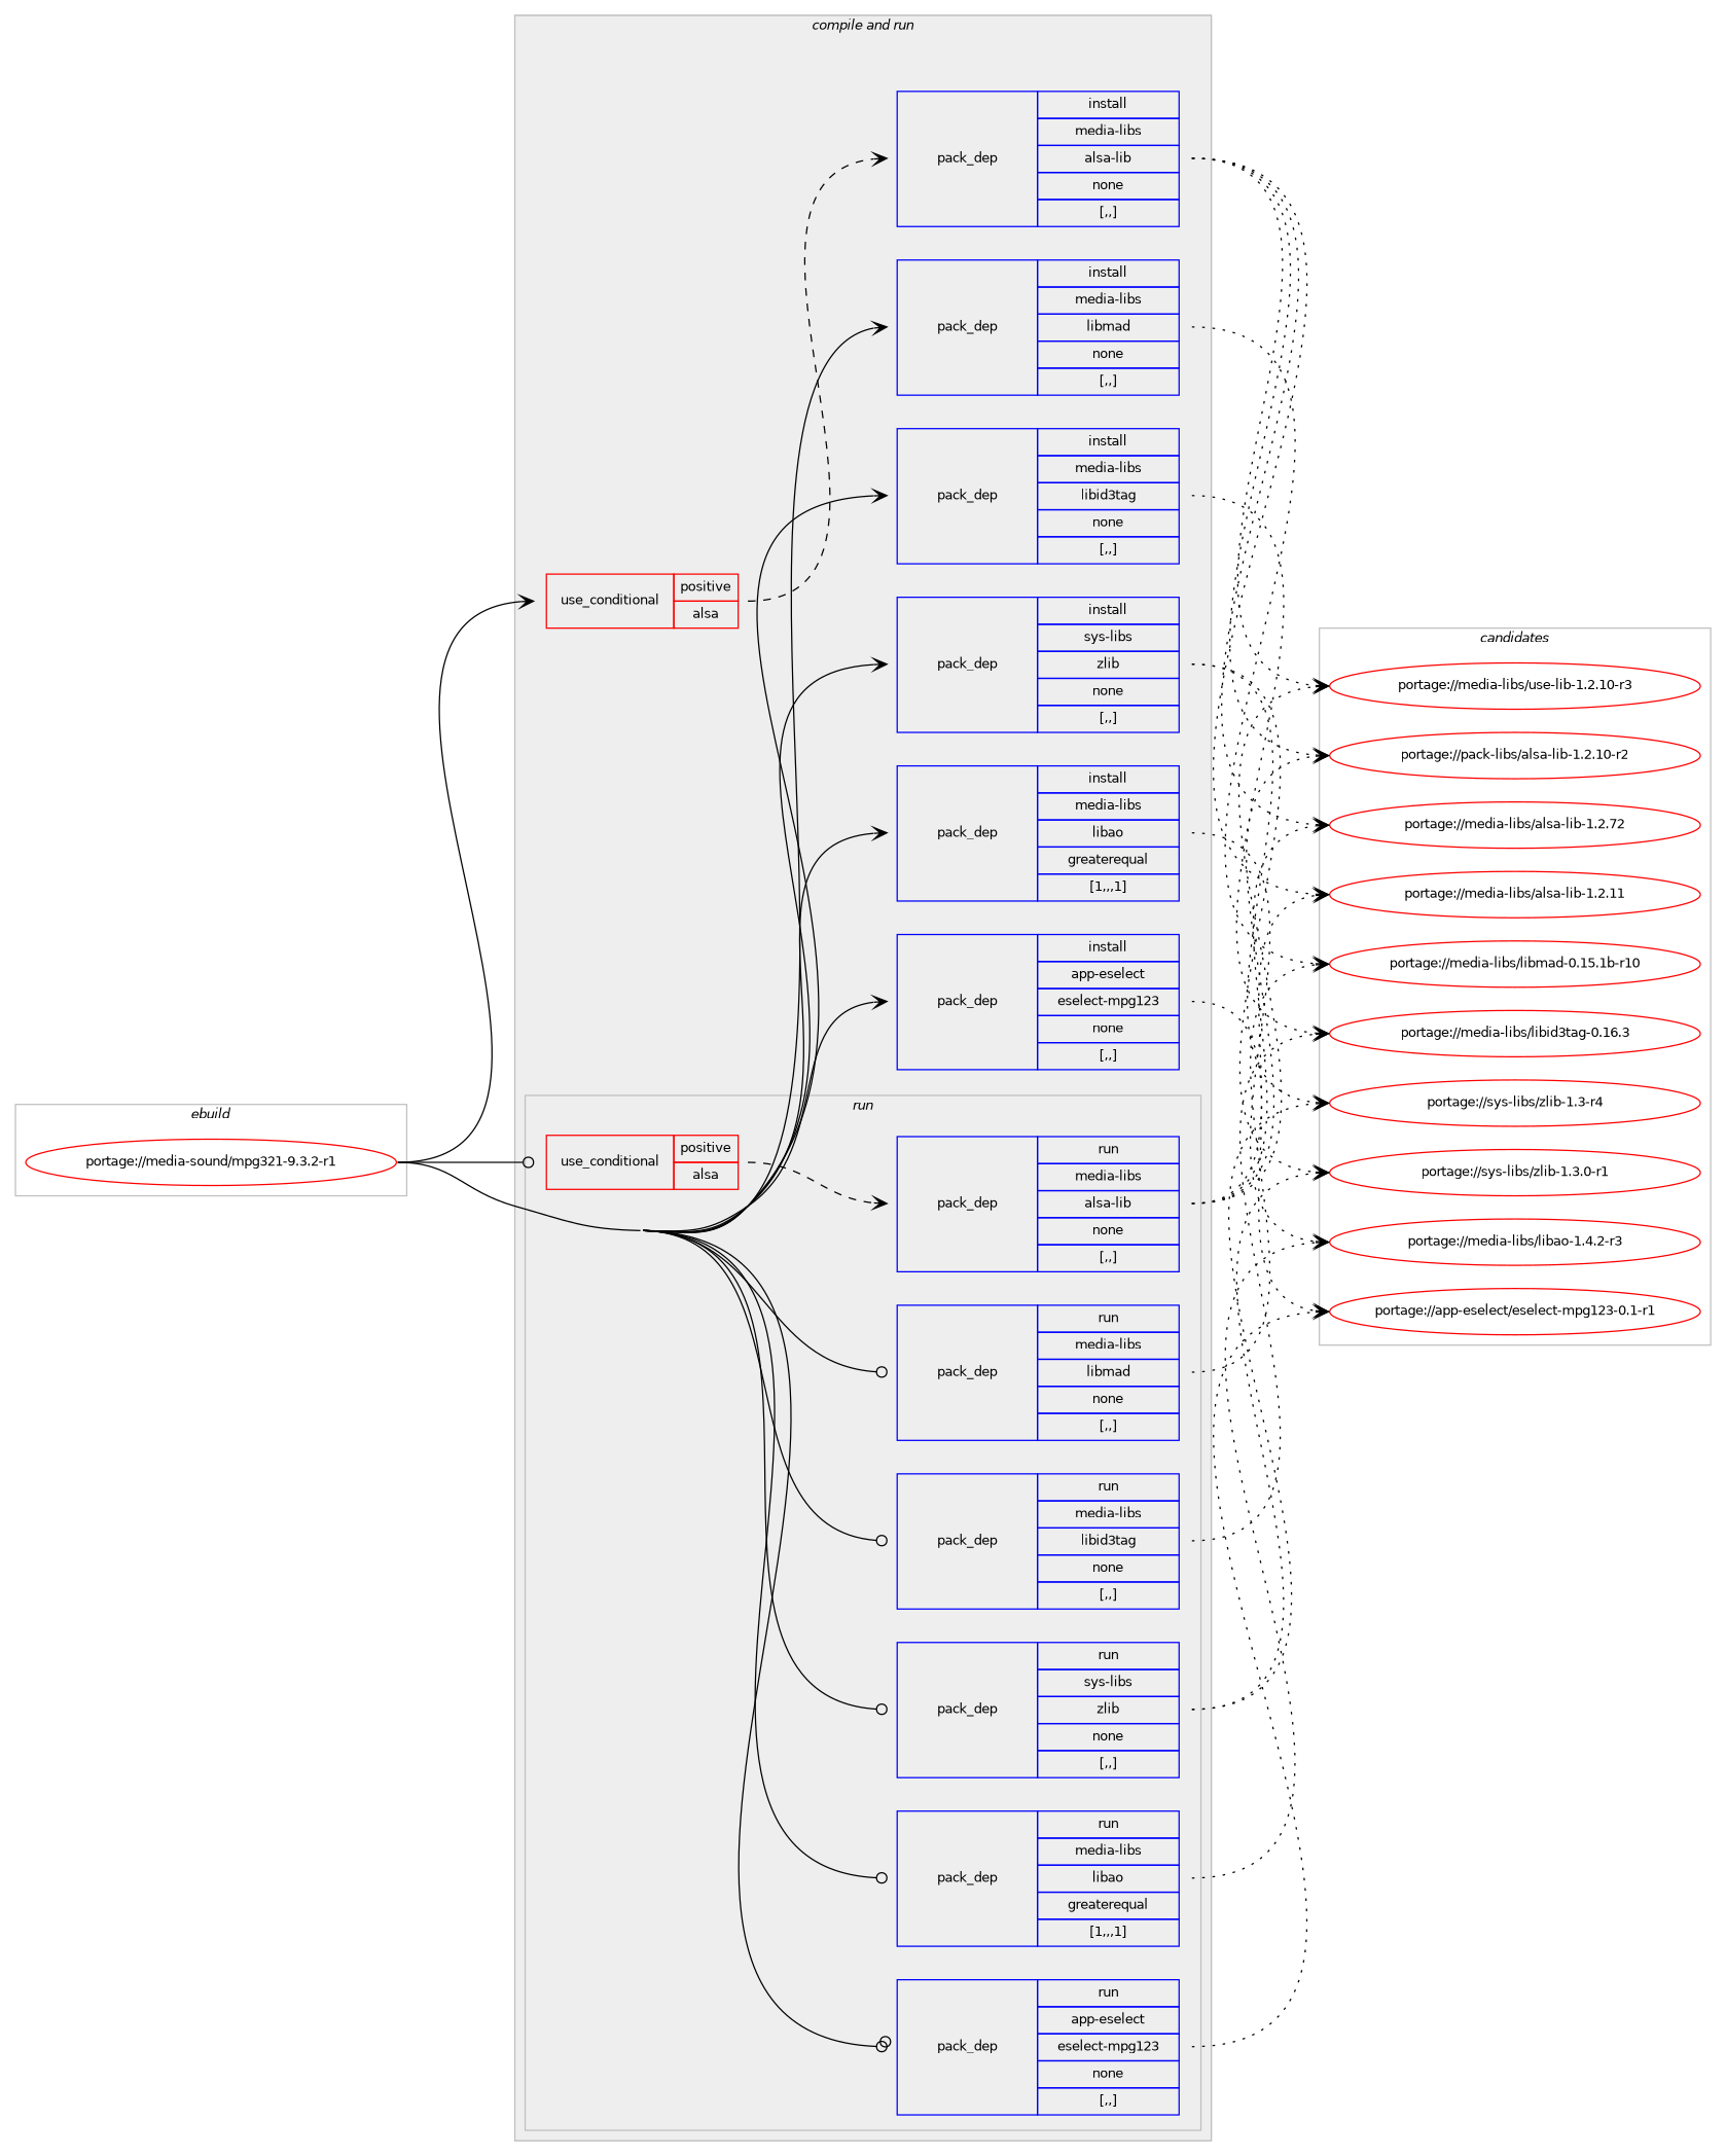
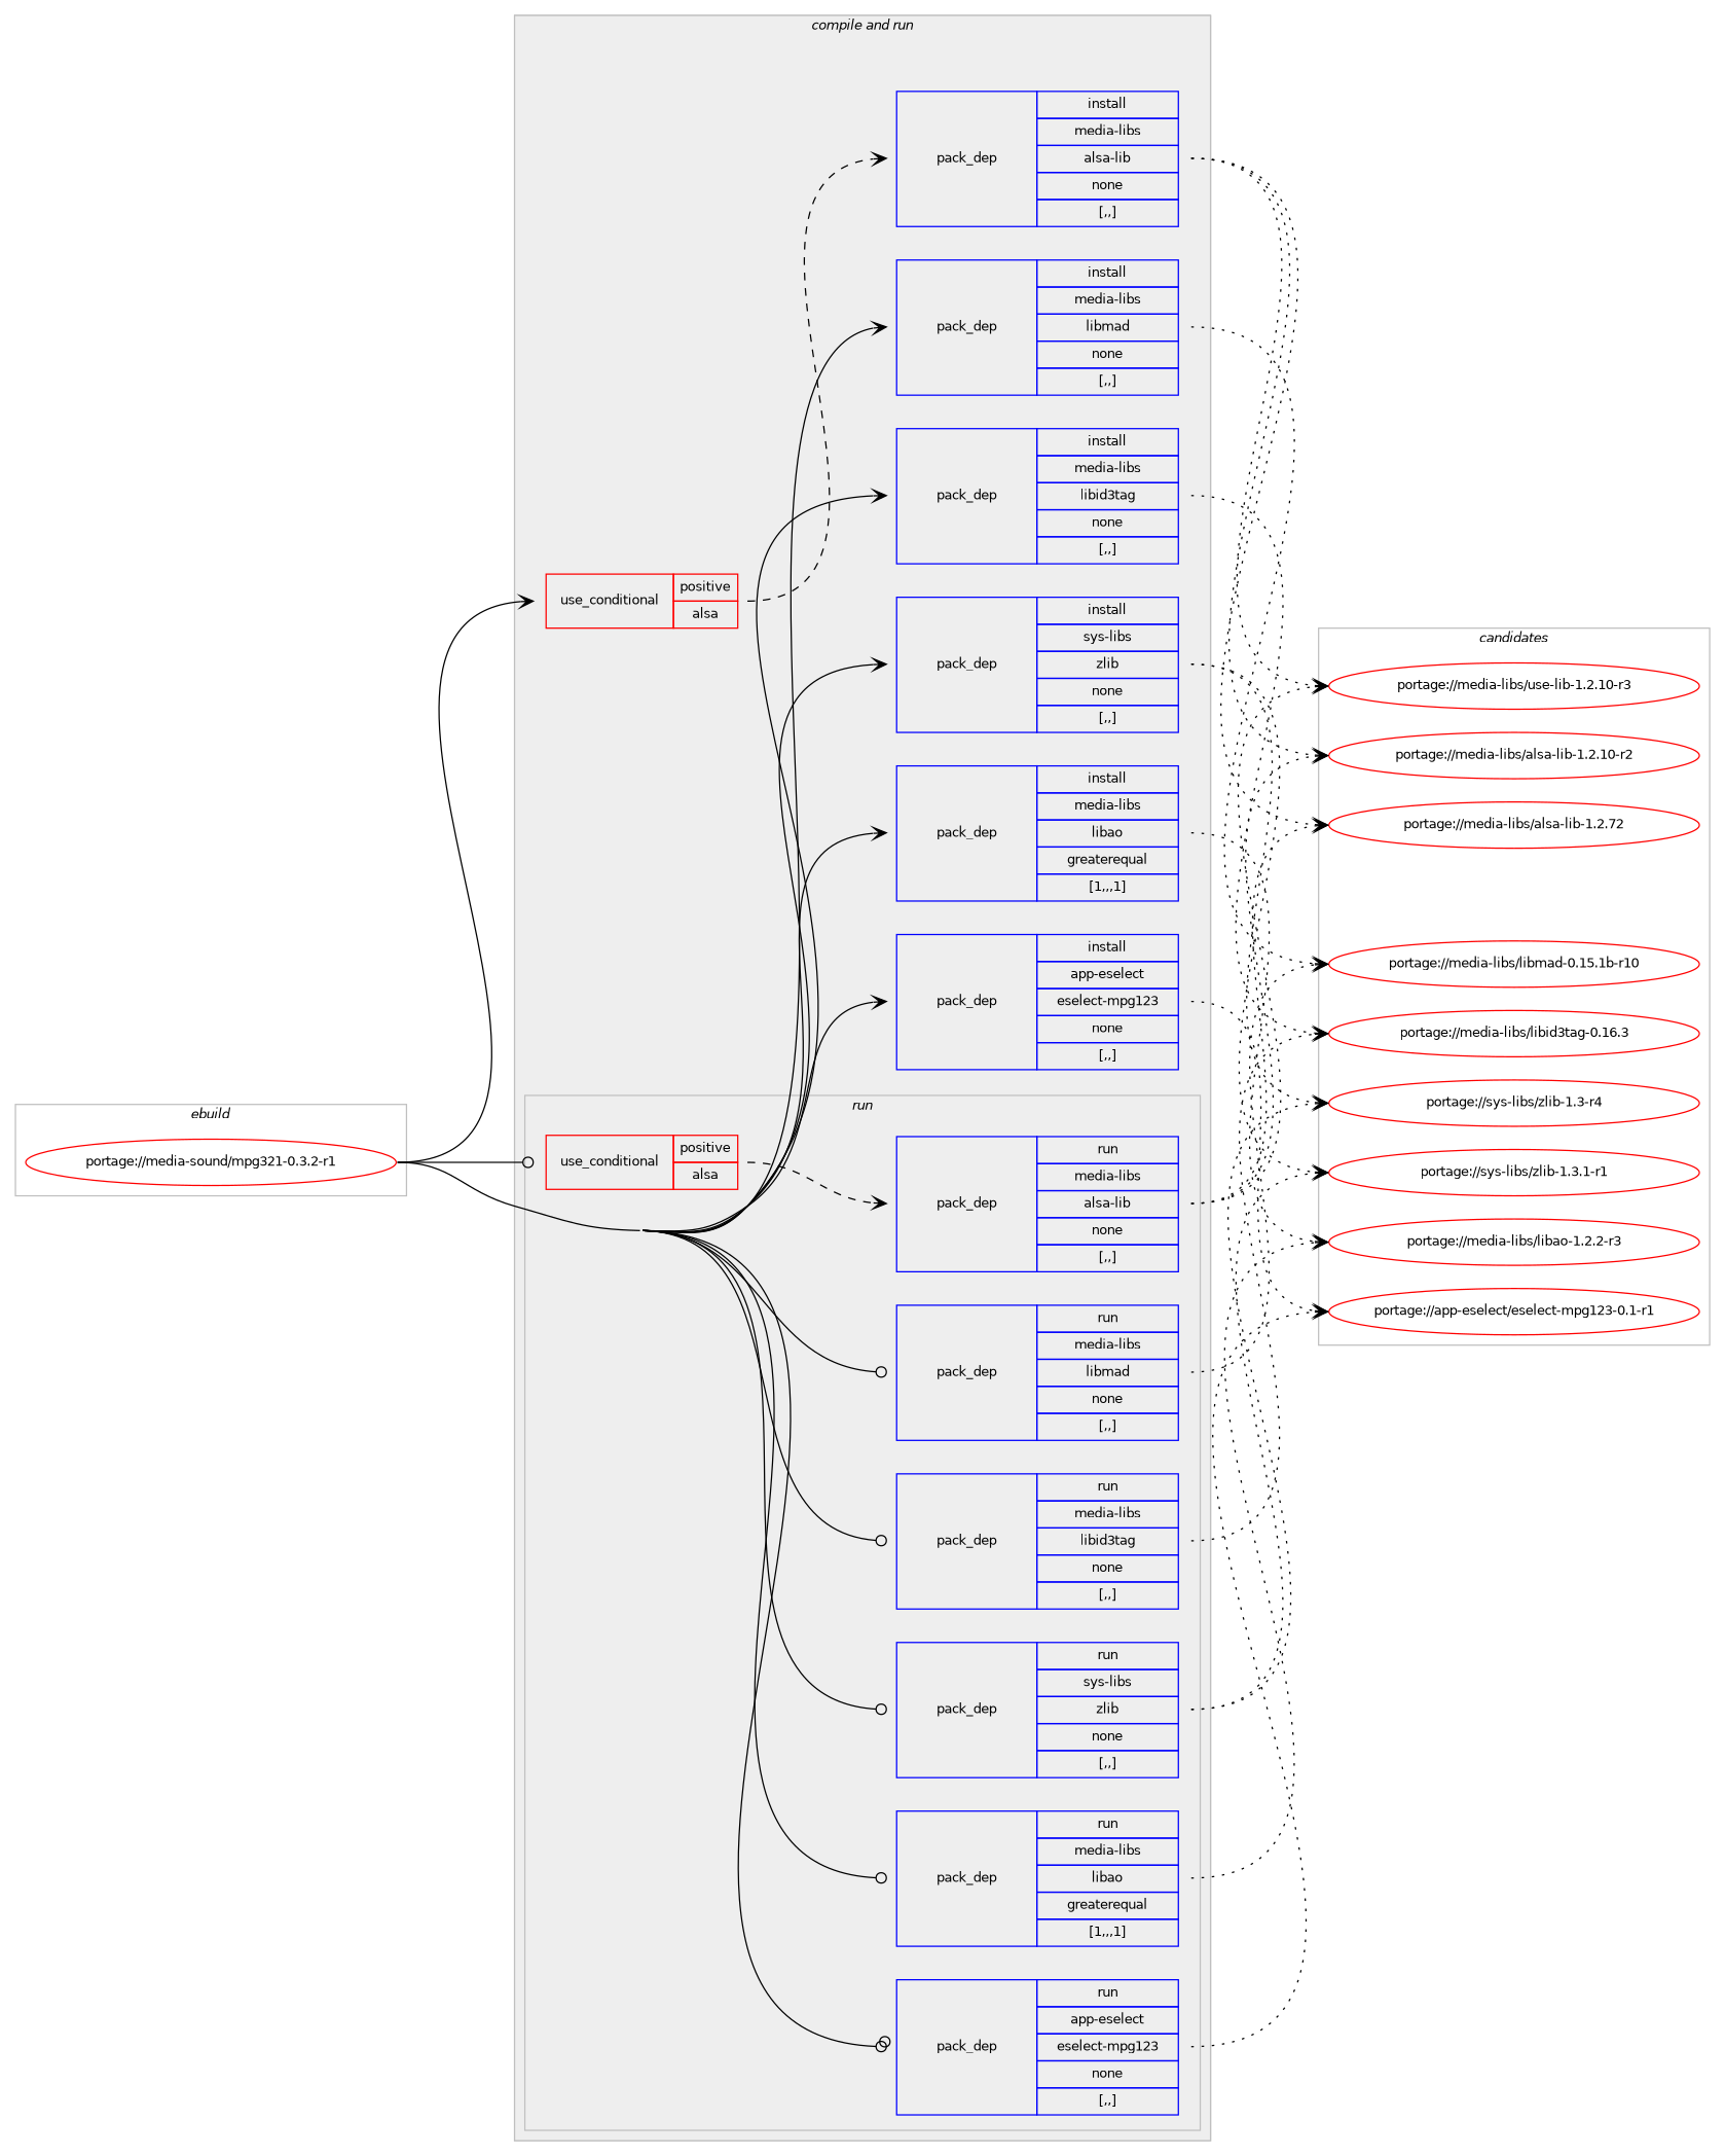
  digraph {
    compound=true
    concentrate=true
    fontname=Helvetica
    fontsize=10
    newrank=true
    rankdir=LR
    ranksep=1.5
    node [color=red fontname=Helvetica fontsize=10 shape=none]
    edge [arrowhead=vee headport=w style=dotted tailport=e weight=100]
-   n1 [label="portage://media-sound/mpg321-9.3.2-r1" width=4 shape=""]
+   n1 [label="portage://media-sound/mpg321-0.3.2-r1" width=4 shape=""]
    n2 [color=blue label=<<TABLE BORDER="0" CELLBORDER="1" CELLSPACING="0" CELLPADDING="4" WIDTH="220"><TR><TD ROWSPAN="6" CELLPADDING="30">pack_dep</TD></TR><TR><TD WIDTH="110">install</TD></TR><TR><TD>media-libs</TD></TR><TR><TD>alsa-lib</TD></TR><TR><TD>none</TD></TR><TR><TD>[,,]</TD></TR></TABLE>>]
    n3 [label=<<TABLE BORDER="0" CELLBORDER="1" CELLSPACING="0" CELLPADDING="4"><TR><TD ROWSPAN="3" CELLPADDING="10">use_conditional</TD></TR><TR><TD>positive</TD></TR><TR><TD>alsa</TD></TR></TABLE>>]
    n4 [color=blue label=<<TABLE BORDER="0" CELLBORDER="1" CELLSPACING="0" CELLPADDING="4" WIDTH="220"><TR><TD ROWSPAN="6" CELLPADDING="30">pack_dep</TD></TR><TR><TD WIDTH="110">install</TD></TR><TR><TD>app-eselect</TD></TR><TR><TD>eselect-mpg123</TD></TR><TR><TD>none</TD></TR><TR><TD>[,,]</TD></TR></TABLE>>]
    n5 [color=blue label=<<TABLE BORDER="0" CELLBORDER="1" CELLSPACING="0" CELLPADDING="4" WIDTH="220"><TR><TD ROWSPAN="6" CELLPADDING="30">pack_dep</TD></TR><TR><TD WIDTH="110">install</TD></TR><TR><TD>media-libs</TD></TR><TR><TD>libao</TD></TR><TR><TD>greaterequal</TD></TR><TR><TD>[1,,,1]</TD></TR></TABLE>>]
    n6 [color=blue label=<<TABLE BORDER="0" CELLBORDER="1" CELLSPACING="0" CELLPADDING="4" WIDTH="220"><TR><TD ROWSPAN="6" CELLPADDING="30">pack_dep</TD></TR><TR><TD WIDTH="110">install</TD></TR><TR><TD>media-libs</TD></TR><TR><TD>libid3tag</TD></TR><TR><TD>none</TD></TR><TR><TD>[,,]</TD></TR></TABLE>>]
    n7 [color=blue label=<<TABLE BORDER="0" CELLBORDER="1" CELLSPACING="0" CELLPADDING="4" WIDTH="220"><TR><TD ROWSPAN="6" CELLPADDING="30">pack_dep</TD></TR><TR><TD WIDTH="110">install</TD></TR><TR><TD>media-libs</TD></TR><TR><TD>libmad</TD></TR><TR><TD>none</TD></TR><TR><TD>[,,]</TD></TR></TABLE>>]
    n8 [color=blue label=<<TABLE BORDER="0" CELLBORDER="1" CELLSPACING="0" CELLPADDING="4" WIDTH="220"><TR><TD ROWSPAN="6" CELLPADDING="30">pack_dep</TD></TR><TR><TD WIDTH="110">install</TD></TR><TR><TD>sys-libs</TD></TR><TR><TD>zlib</TD></TR><TR><TD>none</TD></TR><TR><TD>[,,]</TD></TR></TABLE>>]
    n9 [color=blue label=<<TABLE BORDER="0" CELLBORDER="1" CELLSPACING="0" CELLPADDING="4" WIDTH="220"><TR><TD ROWSPAN="6" CELLPADDING="30">pack_dep</TD></TR><TR><TD WIDTH="110">run</TD></TR><TR><TD>media-libs</TD></TR><TR><TD>libao</TD></TR><TR><TD>greaterequal</TD></TR><TR><TD>[1,,,1]</TD></TR></TABLE>>]
    n10 [color=blue label=<<TABLE BORDER="0" CELLBORDER="1" CELLSPACING="0" CELLPADDING="4" WIDTH="220"><TR><TD ROWSPAN="6" CELLPADDING="30">pack_dep</TD></TR><TR><TD WIDTH="110">run</TD></TR><TR><TD>media-libs</TD></TR><TR><TD>alsa-lib</TD></TR><TR><TD>none</TD></TR><TR><TD>[,,]</TD></TR></TABLE>>]
    n11 [label=<<TABLE BORDER="0" CELLBORDER="1" CELLSPACING="0" CELLPADDING="4"><TR><TD ROWSPAN="3" CELLPADDING="10">use_conditional</TD></TR><TR><TD>positive</TD></TR><TR><TD>alsa</TD></TR></TABLE>>]
    n12 [color=blue label=<<TABLE BORDER="0" CELLBORDER="1" CELLSPACING="0" CELLPADDING="4" WIDTH="220"><TR><TD ROWSPAN="6" CELLPADDING="30">pack_dep</TD></TR><TR><TD WIDTH="110">run</TD></TR><TR><TD>app-eselect</TD></TR><TR><TD>eselect-mpg123</TD></TR><TR><TD>none</TD></TR><TR><TD>[,,]</TD></TR></TABLE>>]
    n13 [color=blue label=<<TABLE BORDER="0" CELLBORDER="1" CELLSPACING="0" CELLPADDING="4" WIDTH="220"><TR><TD ROWSPAN="6" CELLPADDING="30">pack_dep</TD></TR><TR><TD WIDTH="110">run</TD></TR><TR><TD>media-libs</TD></TR><TR><TD>libid3tag</TD></TR><TR><TD>none</TD></TR><TR><TD>[,,]</TD></TR></TABLE>>]
    n14 [color=blue label=<<TABLE BORDER="0" CELLBORDER="1" CELLSPACING="0" CELLPADDING="4" WIDTH="220"><TR><TD ROWSPAN="6" CELLPADDING="30">pack_dep</TD></TR><TR><TD WIDTH="110">run</TD></TR><TR><TD>media-libs</TD></TR><TR><TD>libmad</TD></TR><TR><TD>none</TD></TR><TR><TD>[,,]</TD></TR></TABLE>>]
    n15 [color=blue label=<<TABLE BORDER="0" CELLBORDER="1" CELLSPACING="0" CELLPADDING="4" WIDTH="220"><TR><TD ROWSPAN="6" CELLPADDING="30">pack_dep</TD></TR><TR><TD WIDTH="110">run</TD></TR><TR><TD>sys-libs</TD></TR><TR><TD>zlib</TD></TR><TR><TD>none</TD></TR><TR><TD>[,,]</TD></TR></TABLE>>]
    n16 [label="portage://media-libs/alsa-lib-1.2.72" width=4 shape=""]
-   n17 [label="portage://media-libs/alsa-lib-1.2.11" width=4 shape=""]
    n18 [label="portage://media-libs/use-lib-1.2.10-r3" width=4 shape=""]
-   n19 [label="portage://pack-libs/alsa-lib-1.2.10-r2" width=4 shape=""]
+   n19 [label="portage://media-libs/alsa-lib-1.2.10-r2" width=4 shape=""]
    n20 [label="portage://app-eselect/eselect-mpg123-0.1-r1" width=4 shape=""]
-   n21 [label="portage://media-libs/libao-1.4.2-r3" width=4 shape=""]
+   n21 [label="portage://media-libs/libao-1.2.2-r3" width=4 shape=""]
    n22 [label="portage://media-libs/libid3tag-0.16.3" width=4 shape=""]
    n23 [label="portage://media-libs/libmad-0.15.1b-r10" width=4 shape=""]
-   n24 [label="portage://sys-libs/zlib-1.3.0-r1" width=4 shape=""]
+   n24 [label="portage://sys-libs/zlib-1.3.1-r1" width=4 shape=""]
    n25 [label="portage://sys-libs/zlib-1.3-r4" width=4 shape=""]
    subgraph cluster_1 {
      color=gray
      label=<<i>ebuild</i>>
      n1
    }
    subgraph cluster_2 {
      color=gray
      label=<<i>dependencies</i>>
      subgraph cluster_3 {
        color=gray
        fillcolor="#eeeeee"
        label=<<i>compile</i>>
        style=filled
        subgraph sub_4 {
          color=gray
          fillcolor="#eeeeee"
          label=<<i>compile</i>>
          style=filled
          n3
          subgraph sub_5 {
            color=gray
            fillcolor="#eeeeee"
            label=<<i>compile</i>>
            style=filled
            n2
          }
        }
        subgraph sub_6 {
          color=gray
          fillcolor="#eeeeee"
          label=<<i>compile</i>>
          style=filled
          n4
        }
        subgraph sub_7 {
          color=gray
          fillcolor="#eeeeee"
          label=<<i>compile</i>>
          style=filled
          n5
        }
        subgraph sub_8 {
          color=gray
          fillcolor="#eeeeee"
          label=<<i>compile</i>>
          style=filled
          n6
        }
        subgraph sub_9 {
          color=gray
          fillcolor="#eeeeee"
          label=<<i>compile</i>>
          style=filled
          n7
        }
        subgraph sub_10 {
          color=gray
          fillcolor="#eeeeee"
          label=<<i>compile</i>>
          style=filled
          n8
        }
      }
      subgraph cluster_11 {
        color=gray
        fillcolor="#eeeeee"
        label=<<i>compile and run</i>>
        style=filled
      }
      subgraph cluster_12 {
        color=gray
        fillcolor="#eeeeee"
        label=<<i>run</i>>
        style=filled
        subgraph sub_13 {
          color=gray
          fillcolor="#eeeeee"
          label=<<i>run</i>>
          style=filled
          n9
        }
        subgraph sub_14 {
          color=gray
          fillcolor="#eeeeee"
          label=<<i>run</i>>
          style=filled
          n11
          subgraph sub_15 {
            color=gray
            fillcolor="#eeeeee"
            label=<<i>run</i>>
            style=filled
            n10
          }
        }
        subgraph sub_16 {
          color=gray
          fillcolor="#eeeeee"
          label=<<i>run</i>>
          style=filled
          n12
        }
        subgraph sub_17 {
          color=gray
          fillcolor="#eeeeee"
          label=<<i>run</i>>
          style=filled
          n13
        }
        subgraph sub_18 {
          color=gray
          fillcolor="#eeeeee"
          label=<<i>run</i>>
          style=filled
          n14
        }
        subgraph sub_19 {
          color=gray
          fillcolor="#eeeeee"
          label=<<i>run</i>>
          style=filled
          n15
        }
      }
    }
    subgraph cluster_20 {
      color=gray
      label=<<i>candidates</i>>
      rank=same
      subgraph sub_21 {
        color=black
        label=<<i>candidates</i>>
        nodesep=1
        rank=same
        n16
-       n17
        n18
        n19
      }
      subgraph sub_22 {
        color=black
        label=<<i>candidates</i>>
        nodesep=1
        rank=same
        n20
      }
      subgraph sub_23 {
        color=black
        label=<<i>candidates</i>>
        nodesep=1
        rank=same
        n21
      }
      subgraph sub_24 {
        color=black
        label=<<i>candidates</i>>
        nodesep=1
        rank=same
        n22
      }
      subgraph sub_25 {
        color=black
        label=<<i>candidates</i>>
        nodesep=1
        rank=same
        n23
      }
      subgraph sub_26 {
        color=black
        label=<<i>candidates</i>>
        nodesep=1
        rank=same
        n24
        n25
      }
      subgraph sub_27 {
        color=black
        label=<<i>candidates</i>>
        nodesep=1
        rank=same
        n16
-       n17
        n18
        n19
      }
      subgraph sub_28 {
        color=black
        label=<<i>candidates</i>>
        nodesep=1
        rank=same
        n20
      }
      subgraph sub_29 {
        color=black
        label=<<i>candidates</i>>
        nodesep=1
        rank=same
        n21
      }
      subgraph sub_30 {
        color=black
        label=<<i>candidates</i>>
        nodesep=1
        rank=same
        n22
      }
      subgraph sub_31 {
        color=black
        label=<<i>candidates</i>>
        nodesep=1
        rank=same
        n23
      }
      subgraph sub_32 {
        color=black
        label=<<i>candidates</i>>
        nodesep=1
        rank=same
        n24
        n25
      }
    }
    n1 -> n3 [style=solid weight=20]
    n1 -> n4 [style=solid weight=20]
    n1 -> n5 [style=solid weight=20]
    n1 -> n6 [style=solid weight=20]
    n1 -> n7 [style=solid weight=20]
    n1 -> n8 [style=solid weight=20]
    n1 -> n9 [arrowhead=odot style=solid weight=20]
    n1 -> n11 [arrowhead=odot style=solid weight=20]
    n1 -> n12 [arrowhead=odot style=solid weight=20]
    n1 -> n13 [arrowhead=odot style=solid weight=20]
    n1 -> n14 [arrowhead=odot style=solid weight=20]
    n1 -> n15 [arrowhead=odot style=solid weight=20]
    n2 -> n16
-   n2 -> n17
    n2 -> n18
    n2 -> n19
    n3 -> n2 [style=dashed weight=20]
    n4 -> n20
    n5 -> n21
    n6 -> n22
    n7 -> n23
    n8 -> n24
    n8 -> n25
    n9 -> n21
    n10 -> n16
-   n10 -> n17
    n10 -> n18
    n10 -> n19
    n11 -> n10 [style=dashed weight=20]
    n12 -> n20
    n13 -> n22
    n14 -> n23
    n15 -> n24
    n15 -> n25
  }
